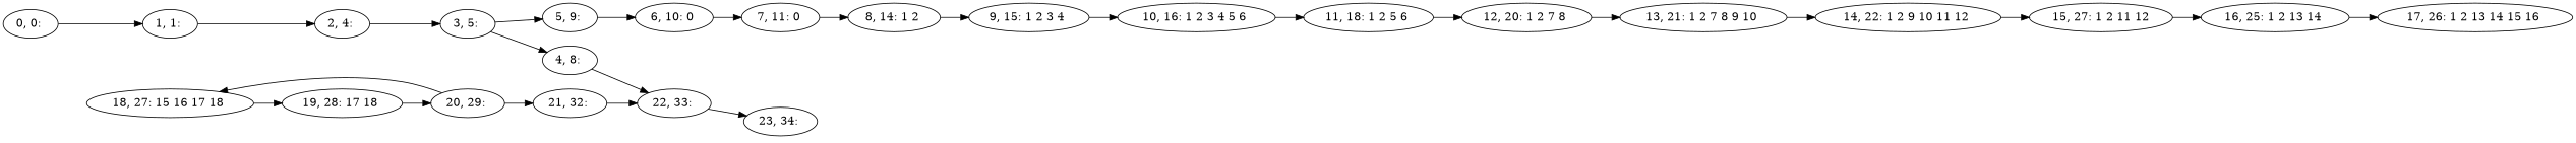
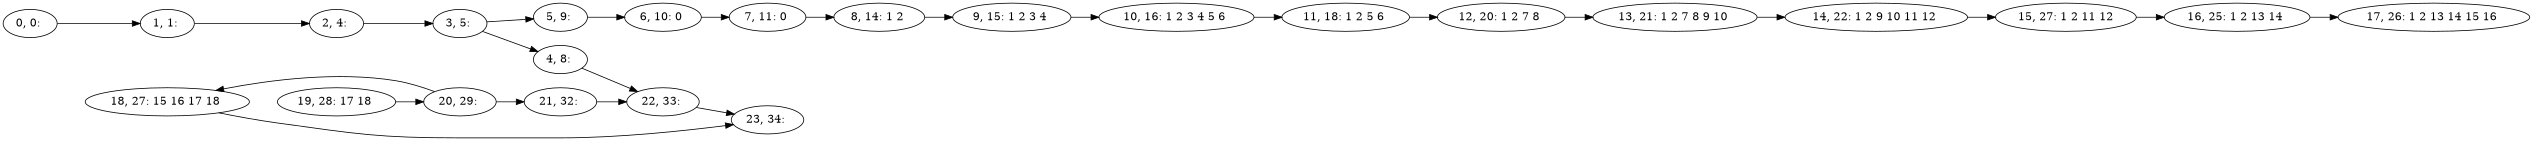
  digraph {
    rankdir=LR
    n1 [label="0, 0: "]
    n2 [label="1, 1: "]
    n3 [label="2, 4: "]
    n4 [label="3, 5: "]
    n5 [label="4, 8: "]
    n6 [label="5, 9: "]
    n7 [label="22, 33: "]
    n8 [label="6, 10: 0 "]
    n9 [label="23, 34: "]
    n10 [label="7, 11: 0 "]
    n11 [label="8, 14: 1 2 "]
    n12 [label="9, 15: 1 2 3 4 "]
    n13 [label="10, 16: 1 2 3 4 5 6 "]
    n14 [label="11, 18: 1 2 5 6 "]
    n15 [label="12, 20: 1 2 7 8 "]
    n16 [label="13, 21: 1 2 7 8 9 10 "]
    n17 [label="14, 22: 1 2 9 10 11 12 "]
    n18 [label="15, 27: 1 2 11 12"]
    n19 [label="16, 25: 1 2 13 14 "]
    n20 [label="17, 26: 1 2 13 14 15 16 "]
    n21 [label="18, 27: 15 16 17 18 "]
    n22 [label="19, 28: 17 18 "]
    n23 [label="20, 29: "]
    n24 [label="21, 32: "]
    n1 -> n2
    n2 -> n3
    n3 -> n4
    n4 -> n5
    n4 -> n6
    n5 -> n7
    n6 -> n8
    n7 -> n9
    n8 -> n10
    n10 -> n11
    n11 -> n12
    n12 -> n13
    n13 -> n14
    n14 -> n15
    n15 -> n16
    n16 -> n17
    n17 -> n18
    n18 -> n19
    n19 -> n20
-   n21 -> n22
+   n21 -> n9
    n22 -> n23
    n23 -> n21
    n23 -> n24
    n24 -> n7
  }
